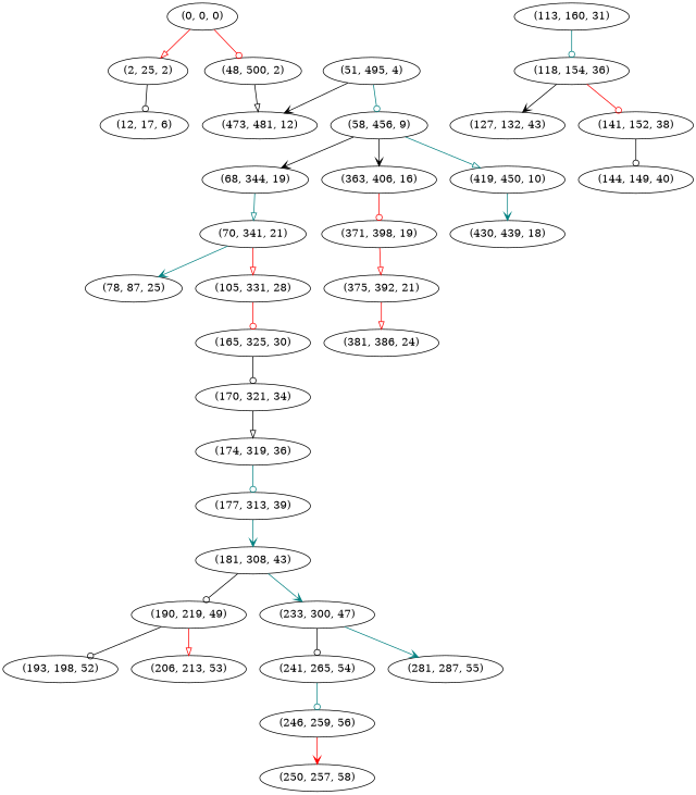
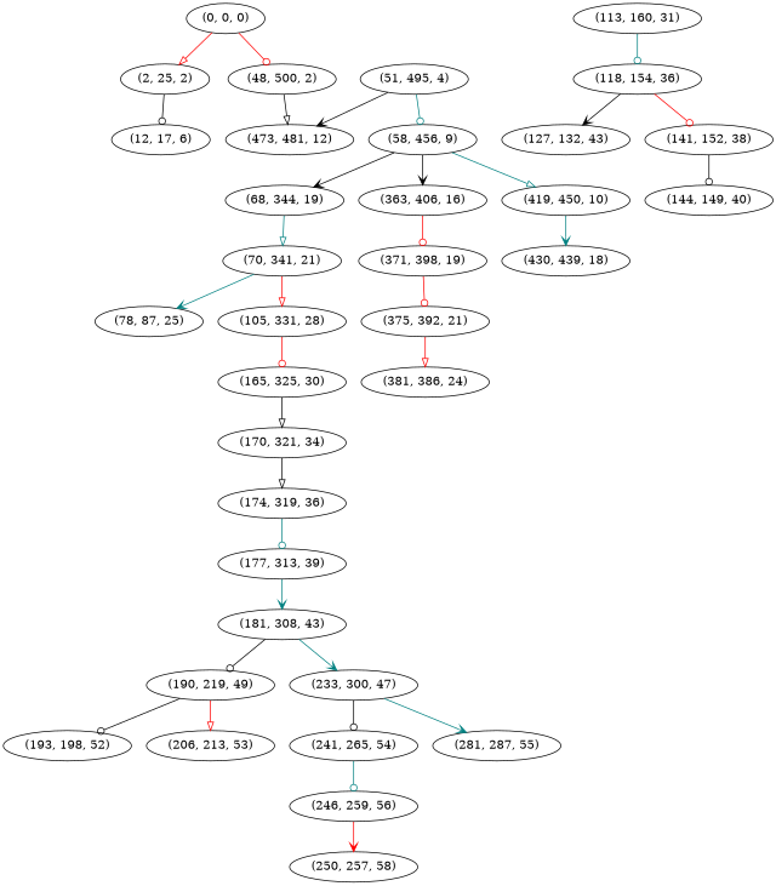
  digraph {
    edge [arrowhead=odot color=black]
    "(0, 0, 0)"
    "(2, 25, 2)"
    "(48, 500, 2)"
    "(12, 17, 6)"
    "(473, 481, 12)"
    "(51, 495, 4)"
    "(58, 456, 9)"
    "(68, 344, 19)"
    "(363, 406, 16)"
    "(419, 450, 10)"
    "(70, 341, 21)"
    "(371, 398, 19)"
    "(430, 439, 18)"
    "(78, 87, 25)"
    "(105, 331, 28)"
    "(165, 325, 30)"
    "(113, 160, 31)"
    "(118, 154, 36)"
    "(170, 321, 34)"
    "(127, 132, 43)"
    "(141, 152, 38)"
    "(144, 149, 40)"
    "(174, 319, 36)"
    "(177, 313, 39)"
    "(181, 308, 43)"
    "(190, 219, 49)"
    "(233, 300, 47)"
    "(193, 198, 52)"
    "(206, 213, 53)"
    "(241, 265, 54)"
    "(281, 287, 55)"
    "(246, 259, 56)"
    "(250, 257, 58)"
    "(375, 392, 21)"
    "(381, 386, 24)"
    "(0, 0, 0)" -> "(2, 25, 2)" [arrowhead=onormal color=red]
    "(0, 0, 0)" -> "(48, 500, 2)" [color=red]
    "(2, 25, 2)" -> "(12, 17, 6)"
    "(48, 500, 2)" -> "(473, 481, 12)" [arrowhead=onormal]
    "(51, 495, 4)" -> "(473, 481, 12)" [arrowhead=vee]
    "(51, 495, 4)" -> "(58, 456, 9)" [color=teal]
    "(58, 456, 9)" -> "(68, 344, 19)" [arrowhead=vee]
    "(58, 456, 9)" -> "(363, 406, 16)" [arrowhead=vee]
    "(58, 456, 9)" -> "(419, 450, 10)" [arrowhead=onormal color=teal]
    "(68, 344, 19)" -> "(70, 341, 21)" [arrowhead=onormal color=teal]
    "(363, 406, 16)" -> "(371, 398, 19)" [color=red]
    "(419, 450, 10)" -> "(430, 439, 18)" [arrowhead=vee color=teal]
    "(70, 341, 21)" -> "(78, 87, 25)" [arrowhead=vee color=teal]
    "(70, 341, 21)" -> "(105, 331, 28)" [arrowhead=onormal color=red]
-   "(371, 398, 19)" -> "(375, 392, 21)" [arrowhead=onormal color=red]
+   "(371, 398, 19)" -> "(375, 392, 21)" [color=red]
    "(105, 331, 28)" -> "(165, 325, 30)" [color=red]
-   "(165, 325, 30)" -> "(170, 321, 34)"
+   "(165, 325, 30)" -> "(170, 321, 34)" [arrowhead=onormal]
    "(113, 160, 31)" -> "(118, 154, 36)" [color=teal]
    "(118, 154, 36)" -> "(127, 132, 43)" [arrowhead=vee]
    "(118, 154, 36)" -> "(141, 152, 38)" [color=red]
    "(170, 321, 34)" -> "(174, 319, 36)" [arrowhead=onormal]
    "(141, 152, 38)" -> "(144, 149, 40)"
    "(174, 319, 36)" -> "(177, 313, 39)" [color=teal]
    "(177, 313, 39)" -> "(181, 308, 43)" [arrowhead=vee color=teal]
    "(181, 308, 43)" -> "(190, 219, 49)"
    "(181, 308, 43)" -> "(233, 300, 47)" [arrowhead=vee color=teal]
    "(190, 219, 49)" -> "(193, 198, 52)"
    "(190, 219, 49)" -> "(206, 213, 53)" [arrowhead=onormal color=red]
    "(233, 300, 47)" -> "(241, 265, 54)"
    "(233, 300, 47)" -> "(281, 287, 55)" [arrowhead=vee color=teal]
    "(241, 265, 54)" -> "(246, 259, 56)" [color=teal]
    "(246, 259, 56)" -> "(250, 257, 58)" [arrowhead=vee color=red]
    "(375, 392, 21)" -> "(381, 386, 24)" [arrowhead=onormal color=red]
  }
